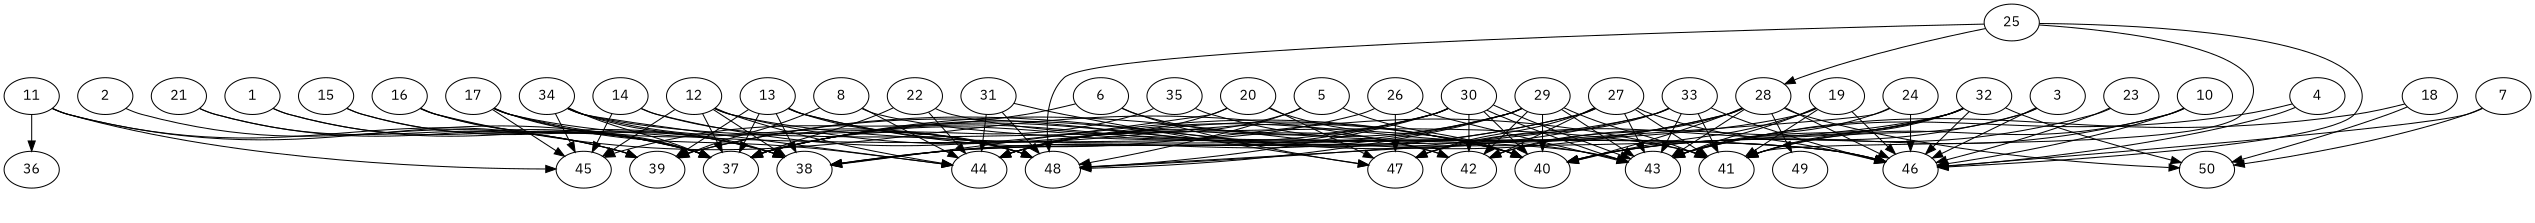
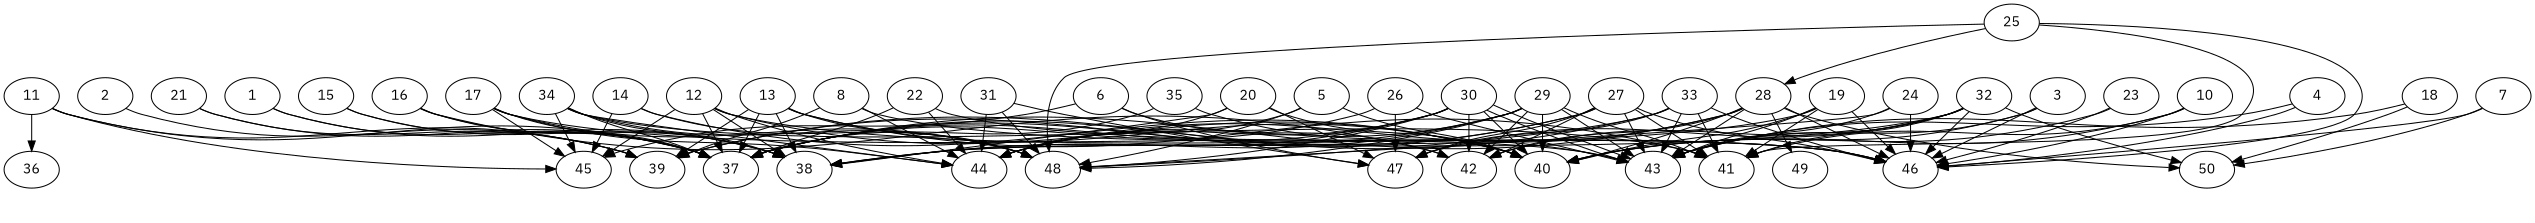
  digraph {
    fontname="IBM Plex Sans"
    node [alpha=0.15 fontname="IBM Plex Sans"]
    edge [fontname="IBM Plex Sans"]
    1 [alpha=0.02 expect_size=32538624]
    37 [expect_size=27016192]
    38 [alpha=0.04 expect_size=46237696]
    2 [alpha=0.20 expect_size=25920512]
    39 [alpha=0.19 expect_size=48864256]
    3 [alpha=0.11 expect_size=25065472]
    40 [alpha=0.05 expect_size=9716736]
    43 [alpha=0.18 expect_size=35476480]
    46 [alpha=0.13 expect_size=11274240]
    4 [expect_size=46075904]
    5 [alpha=0.01 expect_size=39357440]
    44 [alpha=0.04 expect_size=39821312]
    48 [alpha=0.03 expect_size=33554432]
    6 [alpha=0.06 expect_size=19758080]
    42 [alpha=0.11 expect_size=9895936]
    45 [expect_size=44524544]
    47 [alpha=0.01 expect_size=46445568]
    7 [alpha=0.19 expect_size=31302656]
    50 [alpha=0.02 expect_size=40697856]
    8 [expect_size=11422720]
    10 [alpha=0.04 expect_size=44782592]
    41 [alpha=0.06 expect_size=15521792]
    11 [alpha=0.08 expect_size=43231232]
    36 [expect_size=32205824]
    12 [alpha=0.18 expect_size=47880192]
    13 [alpha=0.19 expect_size=47169536]
    14 [alpha=0.05 expect_size=26839040]
    15 [alpha=0.01 expect_size=14115840]
    16 [alpha=0.05 expect_size=17244160]
    17 [alpha=0.03 expect_size=30317568]
    18 [alpha=0.06 expect_size=29118464]
    19 [expect_size=16354304]
    20 [alpha=0.08 expect_size=32122880]
    21 [alpha=0.12 expect_size=42546176]
    22 [alpha=0.05 expect_size=13319168]
    23 [alpha=0.07 expect_size=8267776]
    24 [alpha=0.05 expect_size=52425728]
    25 [alpha=0.18 expect_size=17108992]
    28 [alpha=0.01 expect_size=38382592]
    26 [alpha=0.18 expect_size=19127296]
    27 [alpha=0.08 expect_size=30462976]
    49 [alpha=0.05 expect_size=43663360]
    29 [alpha=0.03 expect_size=51945472]
    30 [alpha=0.02 expect_size=41197568]
    31 [alpha=0.18 expect_size=13094912]
    32 [alpha=0.11 expect_size=42122240]
    33 [alpha=0.02 expect_size=7399424]
    34 [alpha=0.02 expect_size=23119872]
    35 [alpha=0.06 expect_size=35745792]
    1 -> 37
    1 -> 38
    2 -> 39
    3 -> 40
-   3 -> 41
+   3 -> 43
    3 -> 46
    4 -> 43
    4 -> 46
    5 -> 40
    5 -> 44
    5 -> 48
    6 -> 42
    6 -> 45
    6 -> 47
    7 -> 46
    7 -> 50
    8 -> 39
    8 -> 46
    8 -> 44
    10 -> 40
    10 -> 46
    10 -> 41
    11 -> 37
    11 -> 39
    11 -> 45
    11 -> 36
    12 -> 37
    12 -> 38
    12 -> 40
    12 -> 46
    12 -> 44
    12 -> 45
    13 -> 37
    13 -> 38
    13 -> 39
    13 -> 40
    13 -> 48
    13 -> 41
    14 -> 40
    14 -> 48
    14 -> 45
    15 -> 37
    15 -> 38
    16 -> 37
    16 -> 38
    16 -> 42
    17 -> 37
    17 -> 43
    17 -> 44
    17 -> 48
    17 -> 45
    18 -> 43
    18 -> 50
    19 -> 38
    19 -> 40
    19 -> 43
    19 -> 46
    19 -> 41
    20 -> 38
    20 -> 40
    20 -> 44
    20 -> 47
    21 -> 37
    21 -> 39
    22 -> 37
    22 -> 46
    22 -> 44
    23 -> 40
    23 -> 46
    24 -> 43
    24 -> 46
    24 -> 48
    25 -> 46
    25 -> 48
    25 -> 41
    25 -> 28
    28 -> 37
    28 -> 40
    28 -> 43
    28 -> 46
    28 -> 44
    28 -> 42
    28 -> 50
    28 -> 49
    26 -> 37
    26 -> 43
    26 -> 47
    27 -> 37
    27 -> 39
    27 -> 43
    27 -> 46
    27 -> 42
    27 -> 47
    27 -> 41
    29 -> 37
    29 -> 38
    29 -> 40
    29 -> 43
    29 -> 44
    29 -> 48
    29 -> 42
    29 -> 41
    30 -> 37
    30 -> 38
    30 -> 40
    30 -> 43
    30 -> 43
    30 -> 44
    30 -> 48
    30 -> 42
    31 -> 44
    31 -> 48
    31 -> 47
    32 -> 38
    32 -> 43
    32 -> 46
    32 -> 42
    32 -> 47
    32 -> 50
    32 -> 41
    33 -> 39
    33 -> 43
    33 -> 46
    33 -> 48
    33 -> 47
    33 -> 41
    34 -> 37
    34 -> 38
    34 -> 44
    34 -> 48
    34 -> 45
    34 -> 41
    35 -> 37
    35 -> 43
  }
